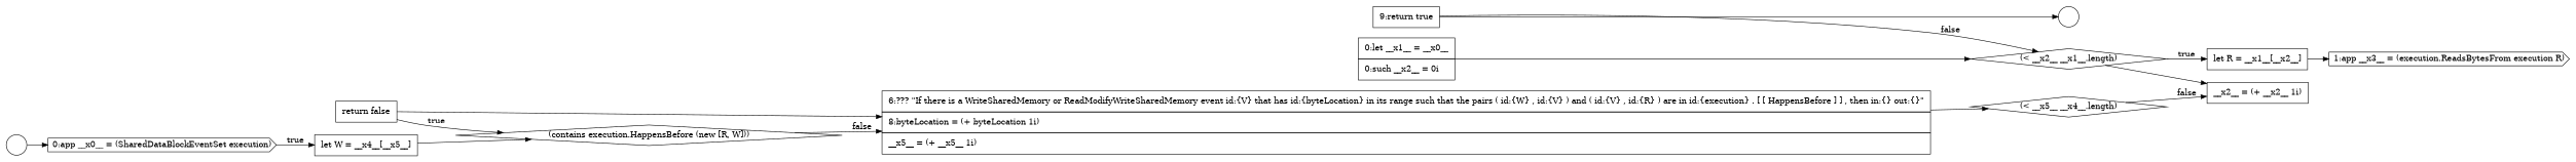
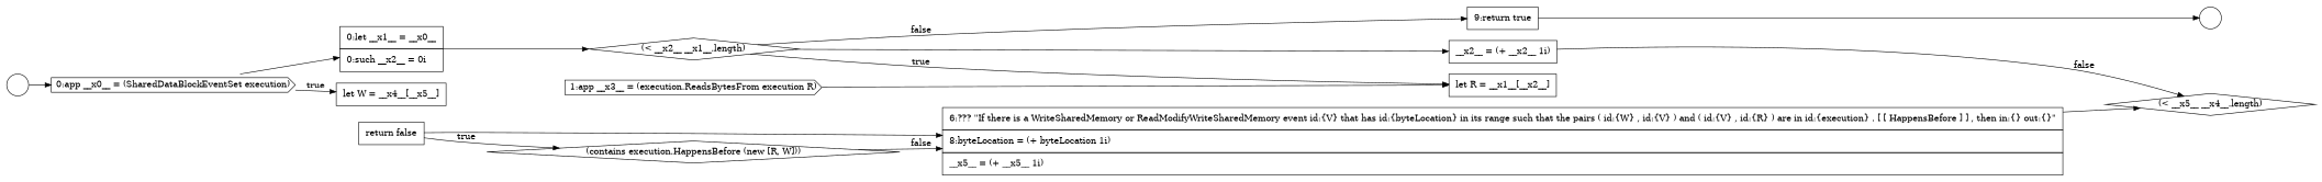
  digraph {
    rankdir=LR
    node [color=black fillcolor=white shape=none style=filled]
    edge [color=black]
    n1 [label=<<font color="black">     <table border="0" cellborder="1" cellspacing="0" cellpadding="10">       <tr><td align="left">let W = __x4__[__x5__]</td></tr>     </table>   </font>> margin=0]
    n2 [label=<<font color="black">(contains execution.HappensBefore (new [R, W]))</font>> shape=diamond]
    n3 [label=<<font color="black">     <table border="0" cellborder="1" cellspacing="0" cellpadding="10">       <tr><td align="left">6:??? &quot;If there is a WriteSharedMemory or ReadModifyWriteSharedMemory event id:{V} that has id:{byteLocation} in its range such that the pairs ( id:{W} , id:{V} ) and ( id:{V} , id:{R} ) are in id:{execution} . [ [ HappensBefore ] ] , then in:{} out:{}&quot;</td></tr>       <tr><td align="left">8:byteLocation = (+ byteLocation 1i)</td></tr>       <tr><td align="left">__x5__ = (+ __x5__ 1i)</td></tr>     </table>   </font>> margin=0]
    n4 [label=<<font color="black">     <table border="0" cellborder="1" cellspacing="0" cellpadding="10">       <tr><td align="left">9:return true</td></tr>     </table>   </font>> margin=0]
    n5 [label=" " shape=circle]
    n6 [label=<<font color="black">     <table border="0" cellborder="1" cellspacing="0" cellpadding="10">       <tr><td align="left">return false</td></tr>     </table>   </font>> margin=0]
    n7 [label=<<font color="black">(&lt; __x5__ __x4__.length)</font>> shape=diamond]
    n8 [label=<<font color="black">     <table border="0" cellborder="1" cellspacing="0" cellpadding="10">       <tr><td align="left">__x2__ = (+ __x2__ 1i)</td></tr>     </table>   </font>> margin=0]
    n9 [label=<<font color="black">(&lt; __x2__ __x1__.length)</font>> shape=diamond]
    n10 [label=<<font color="black">     <table border="0" cellborder="1" cellspacing="0" cellpadding="10">       <tr><td align="left">let R = __x1__[__x2__]</td></tr>     </table>   </font>> margin=0]
    n11 [label=<<font color="black">1:app __x3__ = (execution.ReadsBytesFrom execution R)</font>> shape=cds]
    n12 [label=" " shape=circle]
    n13 [label=<<font color="black">0:app __x0__ = (SharedDataBlockEventSet execution)</font>> shape=cds]
    n14 [label=<<font color="black">     <table border="0" cellborder="1" cellspacing="0" cellpadding="10">       <tr><td align="left">0:let __x1__ = __x0__</td></tr>       <tr><td align="left">0:such __x2__ = 0i</td></tr>     </table>   </font>> margin=0]
-   n1 -> n2
    n2 -> n3 [label=<<font color="black">false</font>>]
    n3 -> n7
    n4 -> n5
    n6 -> n2 [label=<<font color="black">true</font>>]
    n6 -> n3
-   n7 -> n8 [label=<<font color="black">false</font>>]
-   n4 -> n9 [label=<<font color="black">false</font>>]
+   n8 -> n7 [label=<<font color="black">false</font>>]
+   n9 -> n4 [label=<<font color="black">false</font>>]
    n9 -> n8
    n9 -> n10 [label=<<font color="black">true</font>>]
-   n10 -> n11
+   n11 -> n10
    n12 -> n13
    n13 -> n1 [label=<<font color="black">true</font>>]
+   n13 -> n14
    n14 -> n9
  }
